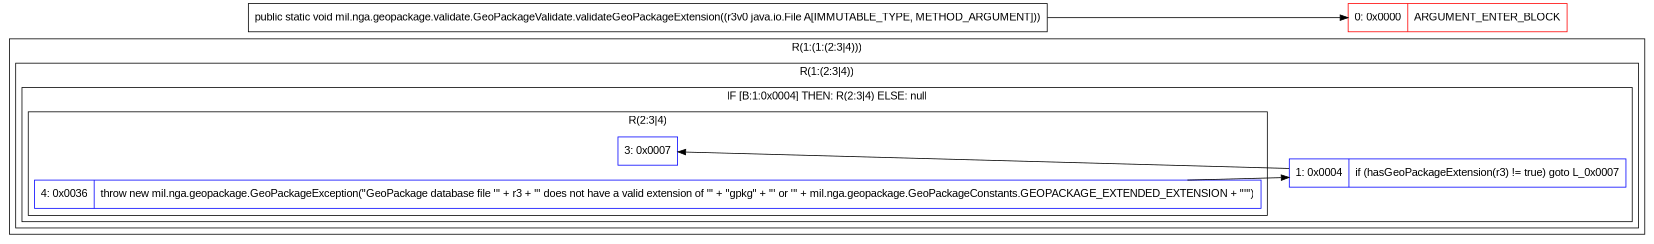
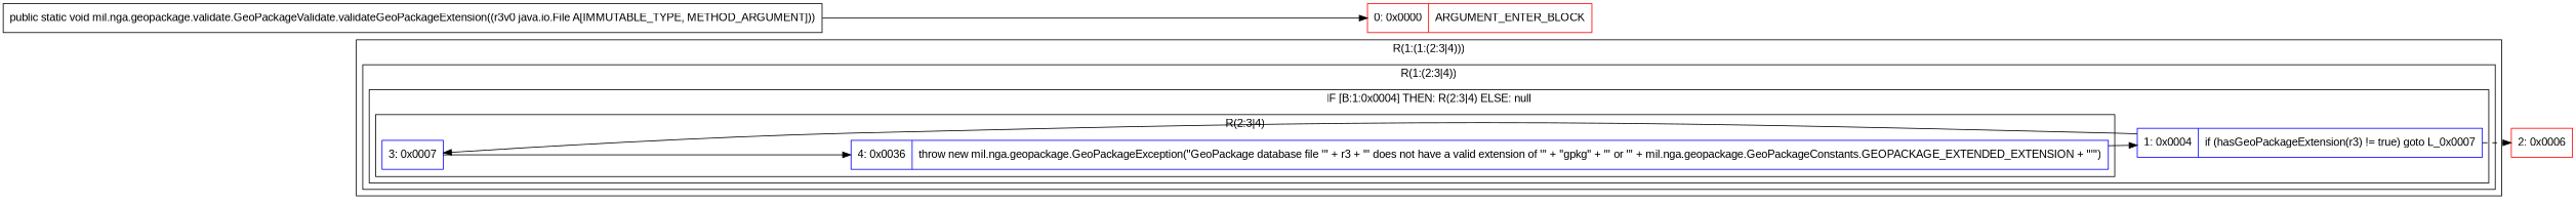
  digraph {
    fontname="Liberation Sans"
    rankdir=LR
    node [color=blue fontname="Liberation Sans" shape=record]
    edge [fontname="Liberation Sans"]
    n1 [label="{3\:\ 0x0007}"]
    n2 [label="{4\:\ 0x0036|throw new mil.nga.geopackage.GeoPackageException(\"GeoPackage database file '\" + r3 + \"' does not have a valid extension of '\" + \"gpkg\" + \"' or '\" + mil.nga.geopackage.GeoPackageConstants.GEOPACKAGE_EXTENDED_EXTENSION + \"'\")\l}"]
    n3 [label="{1\:\ 0x0004|if (hasGeoPackageExtension(r3) != true) goto L_0x0007\l}"]
+   n4 [color=red label="{2\:\ 0x0006}"]
    n5 [color=red label="{0\:\ 0x0000|ARGUMENT_ENTER_BLOCK\l}"]
    n6 [label="{public static void mil.nga.geopackage.validate.GeoPackageValidate.validateGeoPackageExtension((r3v0 java.io.File A[IMMUTABLE_TYPE, METHOD_ARGUMENT])) }" color=""]
    subgraph cluster_1 {
      label="R(1:(1:(2:3|4)))"
      subgraph cluster_2 {
        label="R(1:(2:3|4))"
        subgraph cluster_3 {
          label="IF [B:1:0x0004] THEN: R(2:3|4) ELSE: null"
          n3
          subgraph cluster_4 {
            label="R(2:3|4)"
            n1
            n2
          }
        }
      }
    }
+   n1 -> n2
    n2 -> n3
    n3 -> n1
+   n3 -> n4 [style=dashed]
    n6 -> n5
  }
